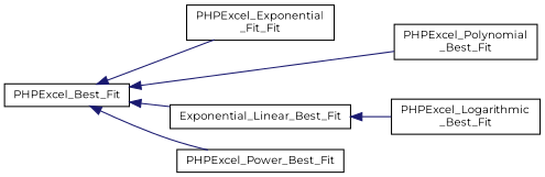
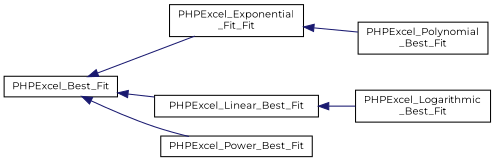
  digraph {
    fontname=Montserrat
    rankdir=LR
    node [color=black fillcolor=white fontname=Montserrat fontsize=10 shape=record style=filled]
    edge [color=midnightblue dir=back fontname=Montserrat fontsize=10 labelfontname=Helvetica labelfontsize=10 style=solid]
    n1 [height=0.2 label=PHPExcel_Best_Fit width=0.4]
    n2 [height=0.2 label="PHPExcel_Exponential\l_Fit_Fit" width=0.4]
-   n3 [height=0.2 label=Exponential_Linear_Best_Fit width=0.4]
+   n3 [height=0.2 label=PHPExcel_Linear_Best_Fit width=0.4]
    n4 [height=0.2 label="PHPExcel_Polynomial\l_Best_Fit" width=0.4]
    n5 [height=0.2 label=PHPExcel_Power_Best_Fit width=0.4]
    n6 [height=0.2 label="PHPExcel_Logarithmic\l_Best_Fit" width=0.4]
    n1 -> n2
    n1 -> n3
-   n1 -> n4
+   n2 -> n4
    n1 -> n5
    n3 -> n6
  }
